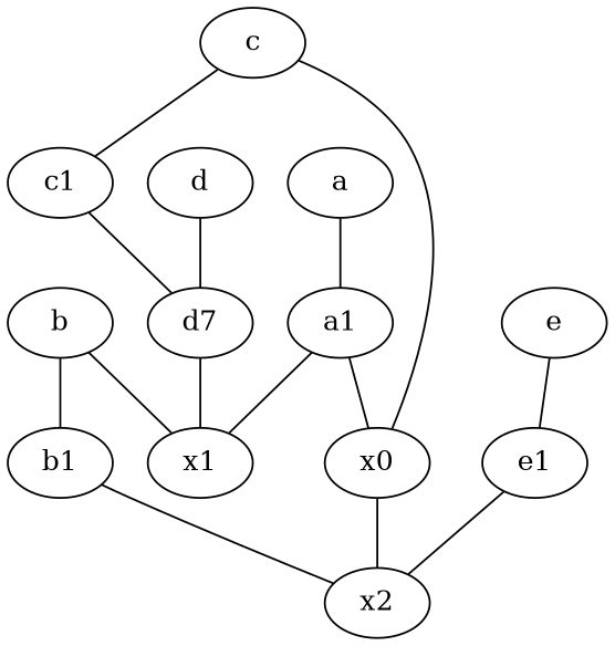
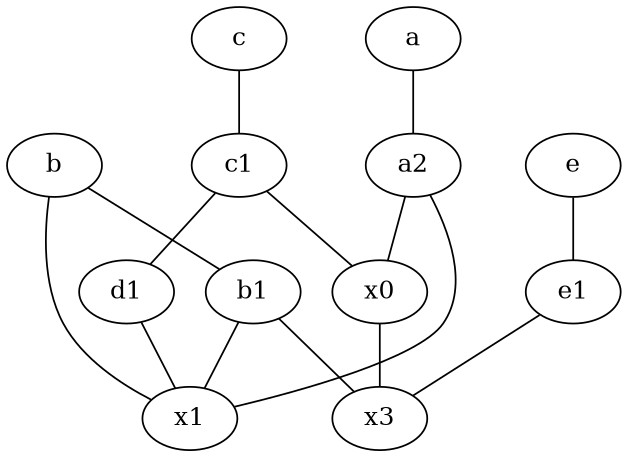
  graph {
    node [labelfontsize=50]
    c
    c1
    x0
-   d1 [label=d7]
+   d1
    b
    b1
    x1
-   x2
+   x2 [label=x3]
    e1
-   d
    e
-   a1
+   a1 [label=a2]
    a
    c -- c1
-   c -- x0
+   c1 -- x0
    c1 -- d1
    x0 -- x2
    d1 -- x1
    b -- b1
    b -- x1
+   b1 -- x1
    b1 -- x2
    e1 -- x2
-   d -- d1
    e -- e1
    a1 -- x0
    a1 -- x1
    a -- a1
  }
